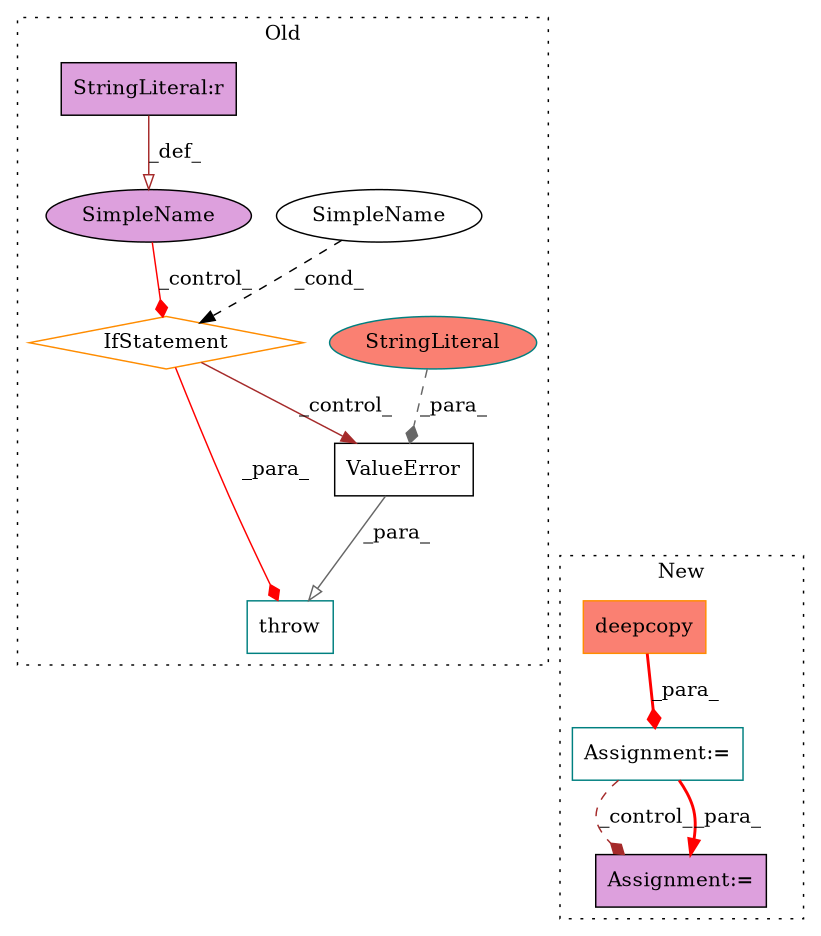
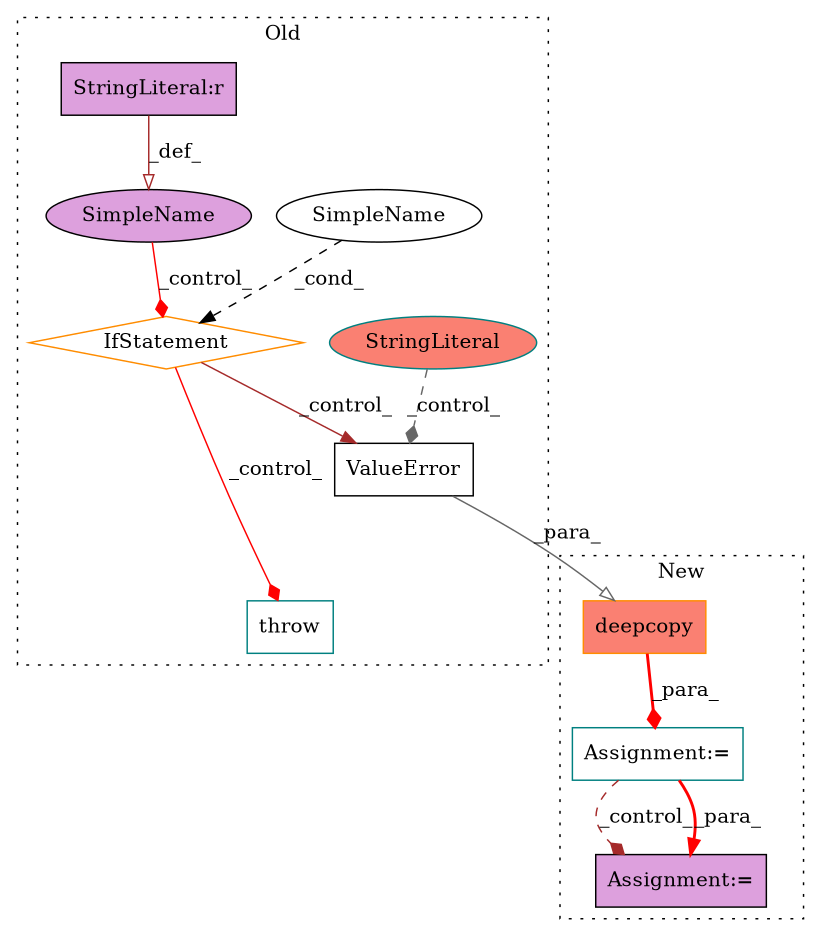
  digraph {
    node [a=32 color=black fillcolor=white shape=box style=filled]
    edge [arrowhead=diamond color=red style=solid]
    n1 [l="11,1" label=ValueError s="11980,12012"]
    n2 [a=25 color=darkorange l="18,2" label=IfStatement s="11786,11857" shape=diamond]
    n3 [a=42 label=SimpleName shape=ellipse]
    n4 [a=45 color=teal fillcolor=salmon l=21 label=StringLiteral s=11991 shape=ellipse]
    n5 [a=53 color=teal l=6 label=throw s=11974]
    n6 [a=42 fillcolor=plum label=SimpleName shape=ellipse]
    n7 [a=27 fillcolor=plum l=4 label="StringLiteral:r" s=11630]
    n8 [color=darkorange fillcolor=salmon l="9,1" label=deepcopy s="10993,11019"]
    n9 [a=7 color=teal l=1 label="Assignment:=" s=10987]
    n10 [a=7 fillcolor=plum l=1 label="Assignment:=" s=12770]
    subgraph cluster_1 {
      label=Old
      style=dotted
      n1
      n2
      n3
      n4
      n5
      n6
      n7
    }
    subgraph cluster_2 {
      label=New
      style=dotted
      n8
      n9
      n10
    }
-   n1 -> n5 [arrowhead=onormal color=gray40 label=_para_]
+   n1 -> n8 [arrowhead=onormal color=gray40 label=_para_]
    n2 -> n1 [arrowhead=normal color=brown label=_control_]
-   n2 -> n5 [label=_para_]
+   n2 -> n5 [label=_control_]
    n3 -> n2 [arrowhead=normal color=black label=_cond_ style=dashed]
-   n4 -> n1 [color=gray40 label=_para_ style=dashed]
+   n4 -> n1 [color=gray40 label=_control_ style=dashed]
    n6 -> n2 [label=_control_]
    n7 -> n6 [arrowhead=onormal color=brown label=_def_]
    n8 -> n9 [label=_para_ style=bold]
    n9 -> n10 [color=brown label=_control_ style=dashed]
    n9 -> n10 [arrowhead=normal label=_para_ style=bold]
  }
